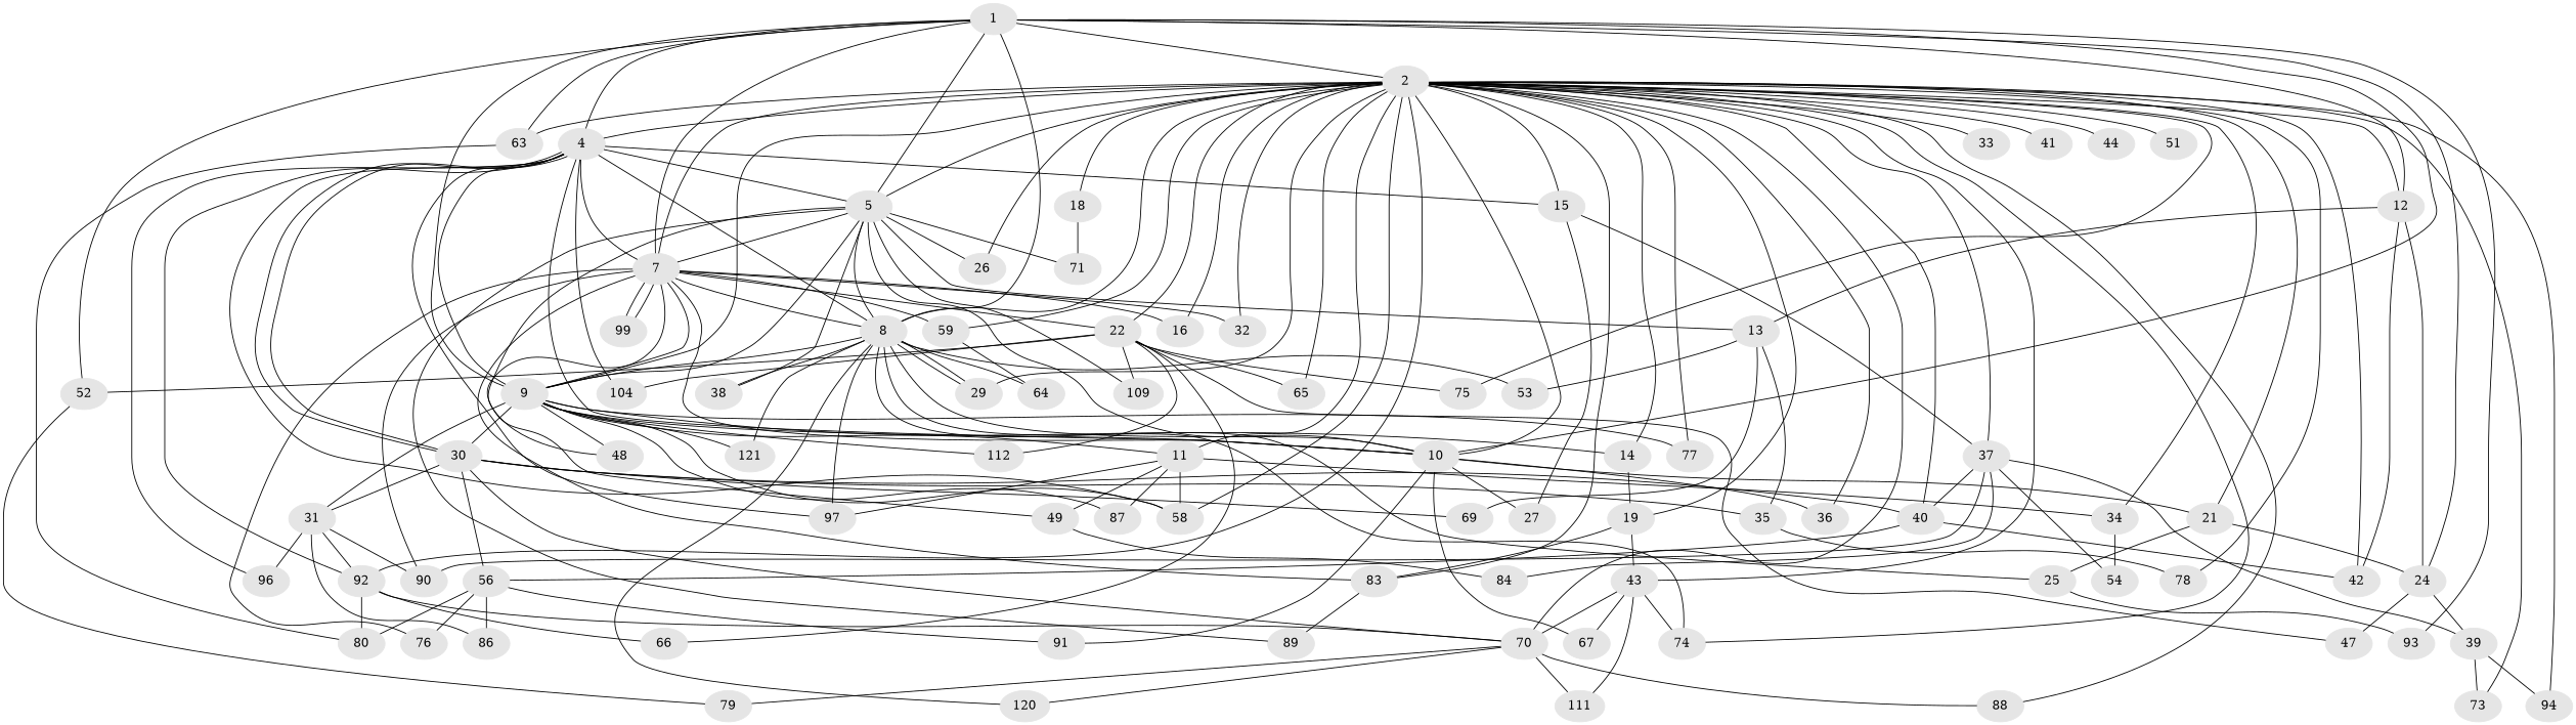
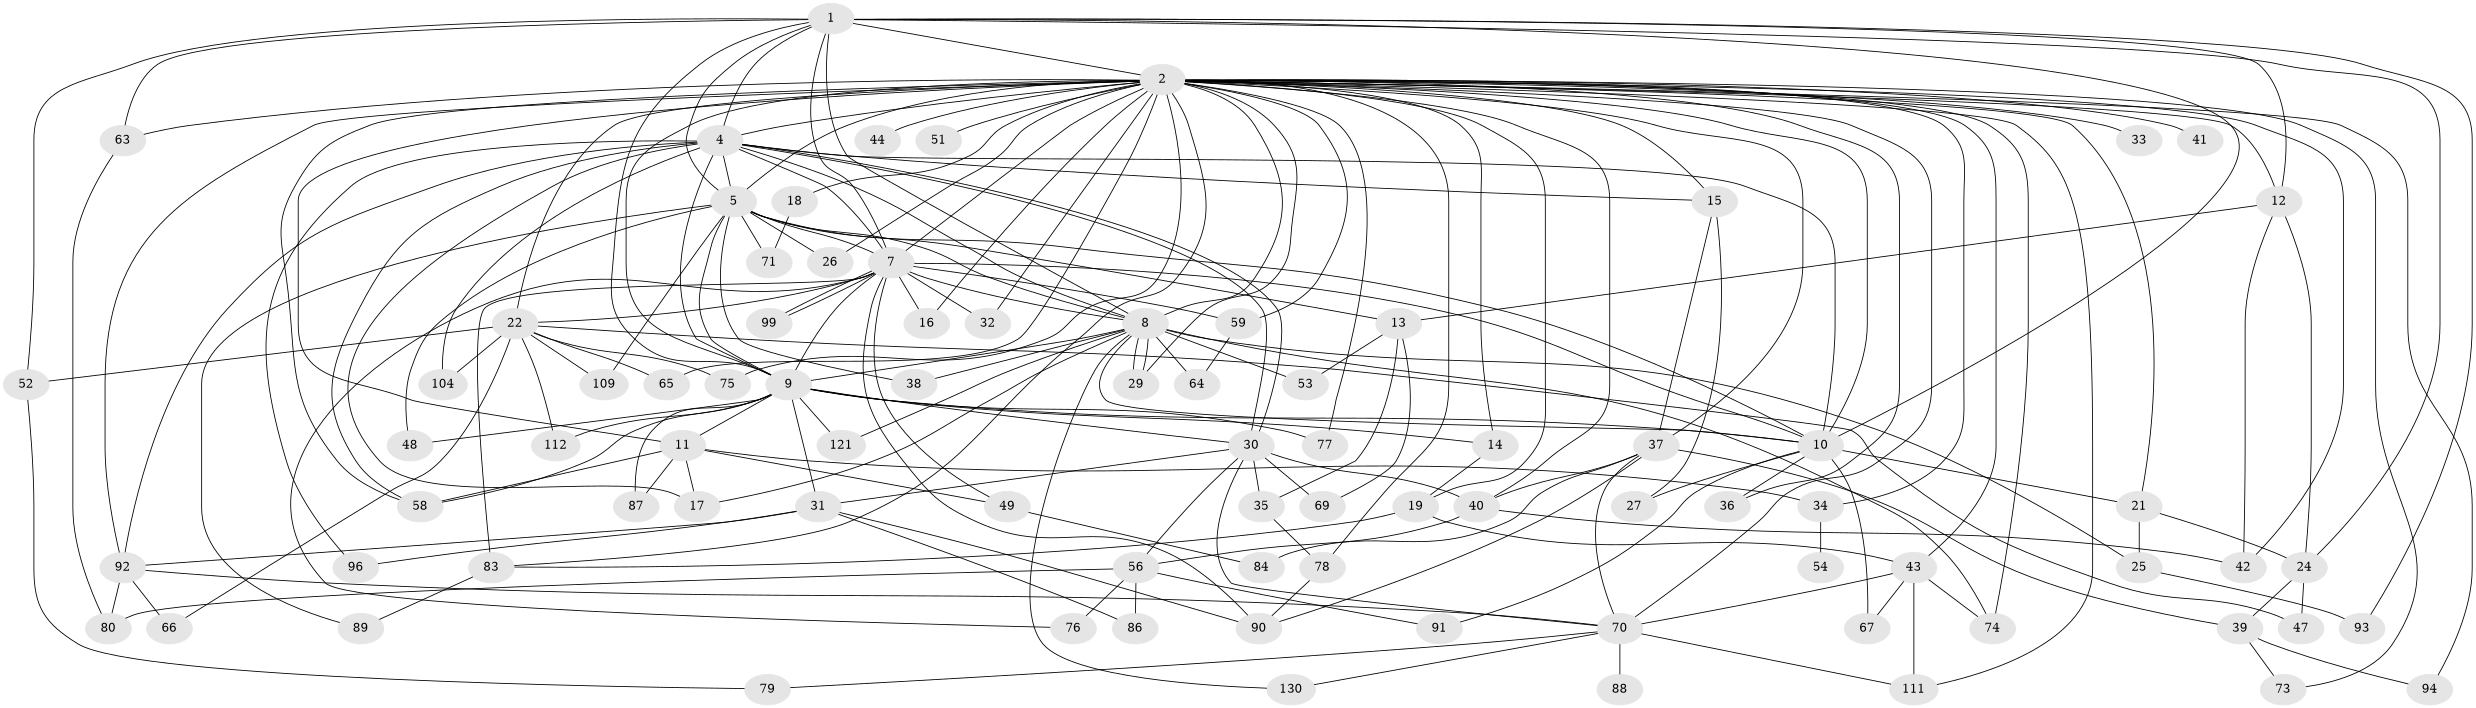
  graph {
    node [color=gray90 style=filled]
    2 [super="+3+115+23"]
    4
    5
    7
    8
    9 [super="+50"]
    10
    12 [super="+82"]
    63
    11 [super="+20"]
    14
    15
    16
    18
    19
    21
    22
    26
    29 [super="+98"]
    32
    33
    34
    36
    37
    40 [super="+60+57+72"]
    41
    42
    43 [super="+81+55"]
    44
    51
    58 [super="+61"]
    59
    n33 [label=92 super="+95+106"]
    65
    70
    73
    74
    75
    77
    78
    83 [super="+92+103"]
    88
    94
    1
    24
    52 [super="+105"]
    93
-   17 [label=97]
+   17
    30 [super="+113+45"]
    96
    104
    13
    38
    48
    71
    89
    109
    49
    76
    90 [super="+107"]
    99
    25
    53
    64
-   120
+   120 [label=130]
    121
    31
    87
    112
    27
    67
    91
    47
    39
    79
    80
    66
    54
    84
    56 [super="+85"]
    111
    35
    69
    86
    2 -- 4 [weight=5]
    2 -- 5 [weight=4]
    2 -- 7 [weight=3]
    2 -- 8 [weight=3]
    2 -- 9 [weight=5]
    2 -- 10 [weight=3]
    2 -- 12 [weight=2]
    2 -- 63
    2 -- 11 [weight=4]
    2 -- 14 [weight=2]
    2 -- 15
    2 -- 16
    2 -- 18
    2 -- 19
    2 -- 21
    2 -- 22
    2 -- 26
    2 -- 29
    2 -- 32
    2 -- 33 [weight=2]
    2 -- 34
    2 -- 36 [weight=2]
    2 -- 37
    2 -- 40
    2 -- 41 [weight=2]
    2 -- 42
    2 -- 43 [weight=2]
    2 -- 44
    2 -- 51 [weight=2]
    2 -- 58
    2 -- 59
    2 -- n33 [weight=2]
    2 -- 65
    2 -- 70 [weight=2]
    2 -- 73
    2 -- 74
    2 -- 75
    2 -- 77
    2 -- 78
    2 -- 83
-   2 -- 88
+   2 -- 111
    2 -- 94
    4 -- 5
    4 -- 7
    4 -- 8
    4 -- 9
    4 -- 10
    4 -- 15
    4 -- 58
    4 -- n33
    4 -- 17
    4 -- 30
    4 -- 30
    4 -- 96
    4 -- 104
    5 -- 7
    5 -- 8
    5 -- 9
    5 -- 10
    5 -- 26
    5 -- 13
    5 -- 38
    5 -- 48
    5 -- 71
    5 -- 89
    5 -- 109
    7 -- 8
    7 -- 9
    7 -- 10
    7 -- 16
    7 -- 22
    7 -- 32
    7 -- 59
    7 -- 83 [weight=2]
    7 -- 49
    7 -- 76
    7 -- 90
    7 -- 99
    7 -- 99
    8 -- 9
    8 -- 10
    8 -- 29
    8 -- 29
    8 -- 74
    8 -- 17
    8 -- 38
    8 -- 25
    8 -- 53
    8 -- 64
    8 -- 120
    8 -- 121
    9 -- 10
    9 -- 11
    9 -- 14
    9 -- 58
    9 -- 77
    9 -- 30
    9 -- 48
    9 -- 121
    9 -- 31
    9 -- 87
    9 -- 112
    10 -- 21
    10 -- 36
    10 -- 27
    10 -- 67
    10 -- 91
    12 -- 42
    12 -- 24
    12 -- 13
    63 -- 80
    11 -- 34
    11 -- 58
    11 -- 17
    11 -- 49
    11 -- 87
    14 -- 19
    15 -- 37
    15 -- 27
    18 -- 71
    19 -- 43
    19 -- 83
    21 -- 24
    21 -- 25
    22 -- 65
    22 -- 75
    22 -- 52 [weight=2]
    22 -- 104
    22 -- 109
    22 -- 112
    22 -- 47
    22 -- 66
    34 -- 54
    37 -- 40
    37 -- 90
    37 -- 39
-   37 -- 54
+   37 -- 70
    37 -- 84
    40 -- 42
    40 -- 56
    43 -- 70
    43 -- 74
    43 -- 67
    43 -- 111
    59 -- 64
    n33 -- 70
    n33 -- 80
    n33 -- 66
    70 -- 88
    70 -- 120
    70 -- 79
    70 -- 111
+   78 -- 90
    83 -- 89
    1 -- 2 [weight=3]
    1 -- 4
    1 -- 5
    1 -- 7
    1 -- 8
    1 -- 9 [weight=2]
    1 -- 10
    1 -- 12
    1 -- 63
    1 -- 24
    1 -- 52
    1 -- 93
    24 -- 47
    24 -- 39
    52 -- 79
    30 -- 40
    30 -- 70
    30 -- 31
    30 -- 56
    30 -- 35
    30 -- 69
    13 -- 53
    13 -- 35
    13 -- 69
    49 -- 84
    25 -- 93
    31 -- n33
    31 -- 96
    31 -- 90
    31 -- 86
    39 -- 73
    39 -- 94
    56 -- 76
    56 -- 91
    56 -- 80
    56 -- 86
    35 -- 78
  }
